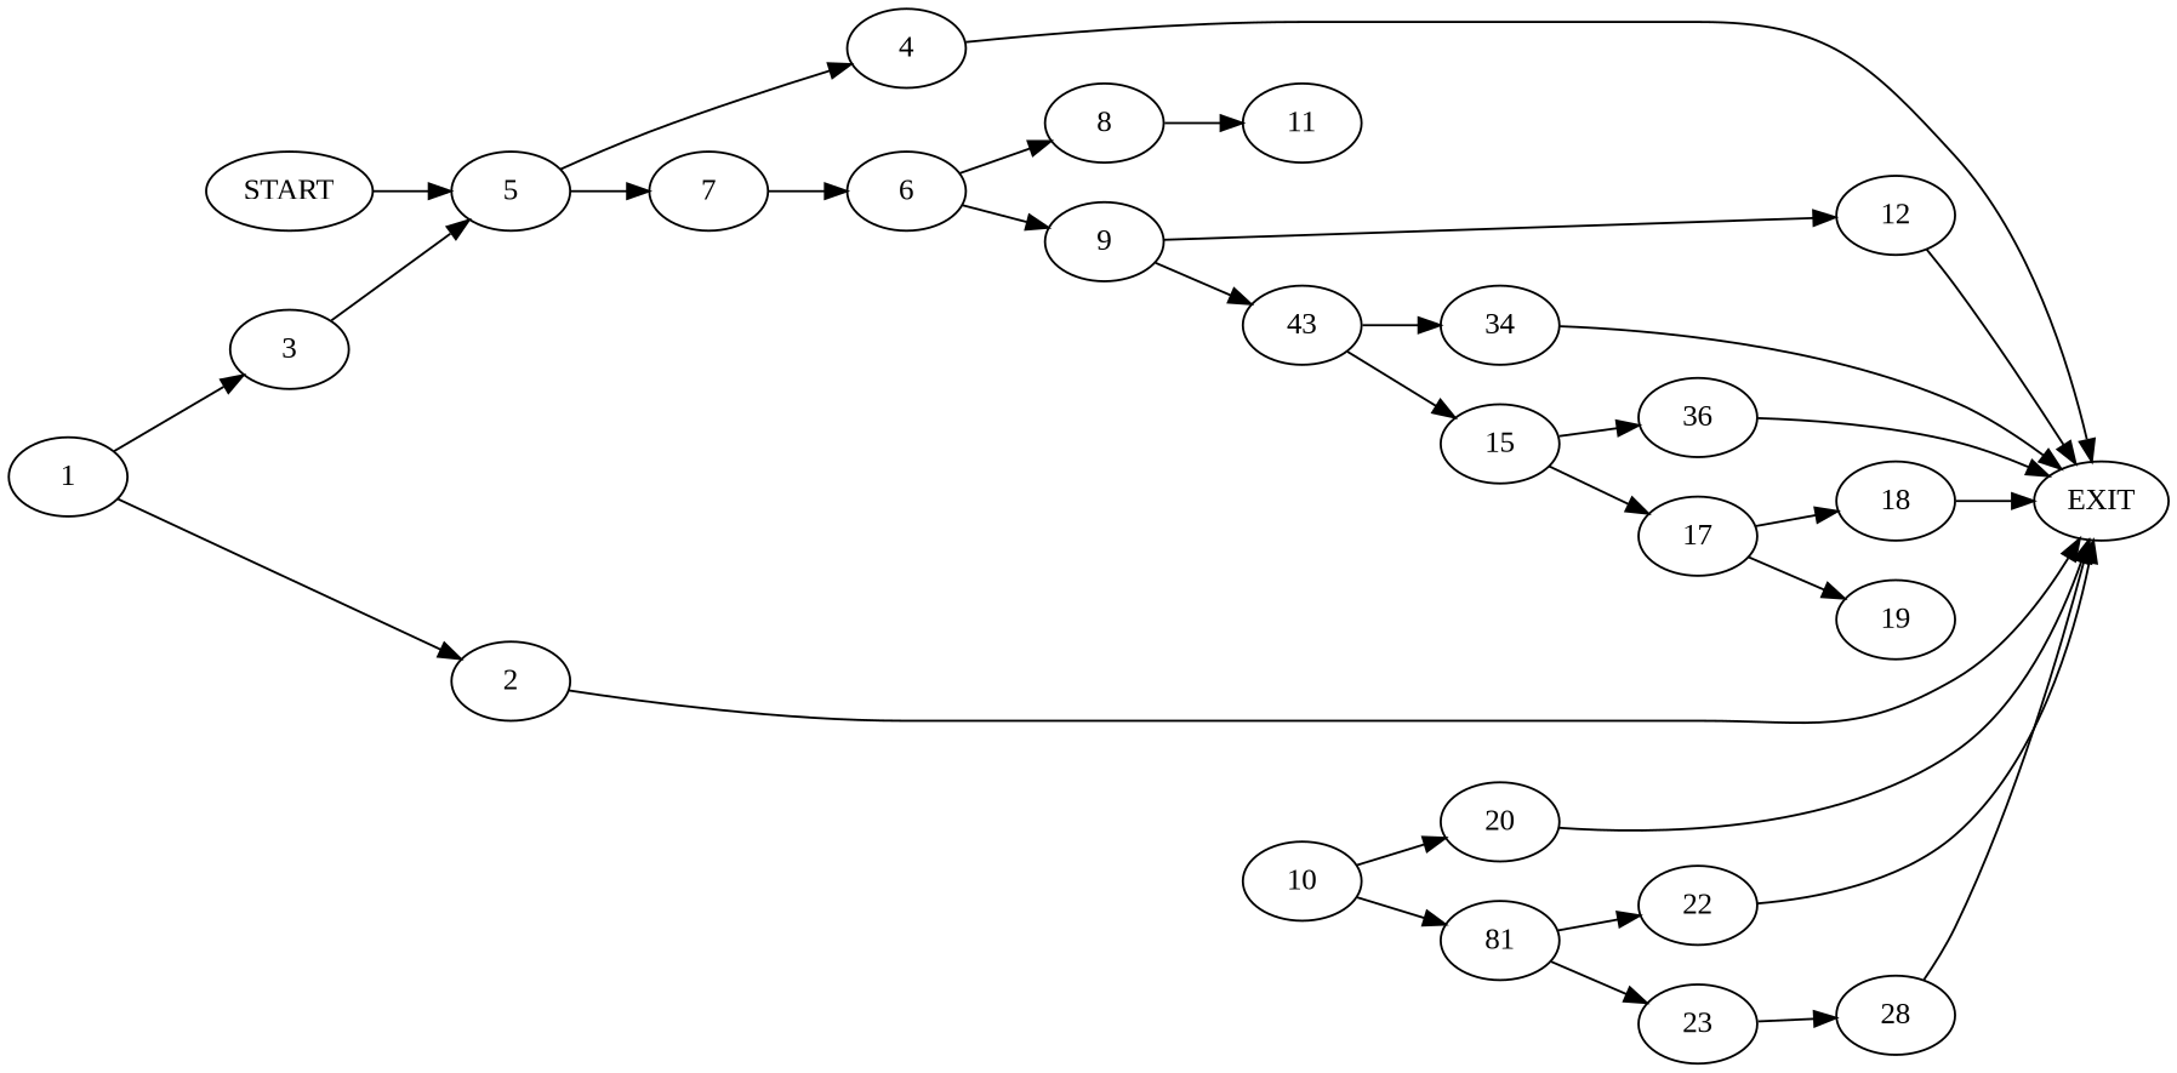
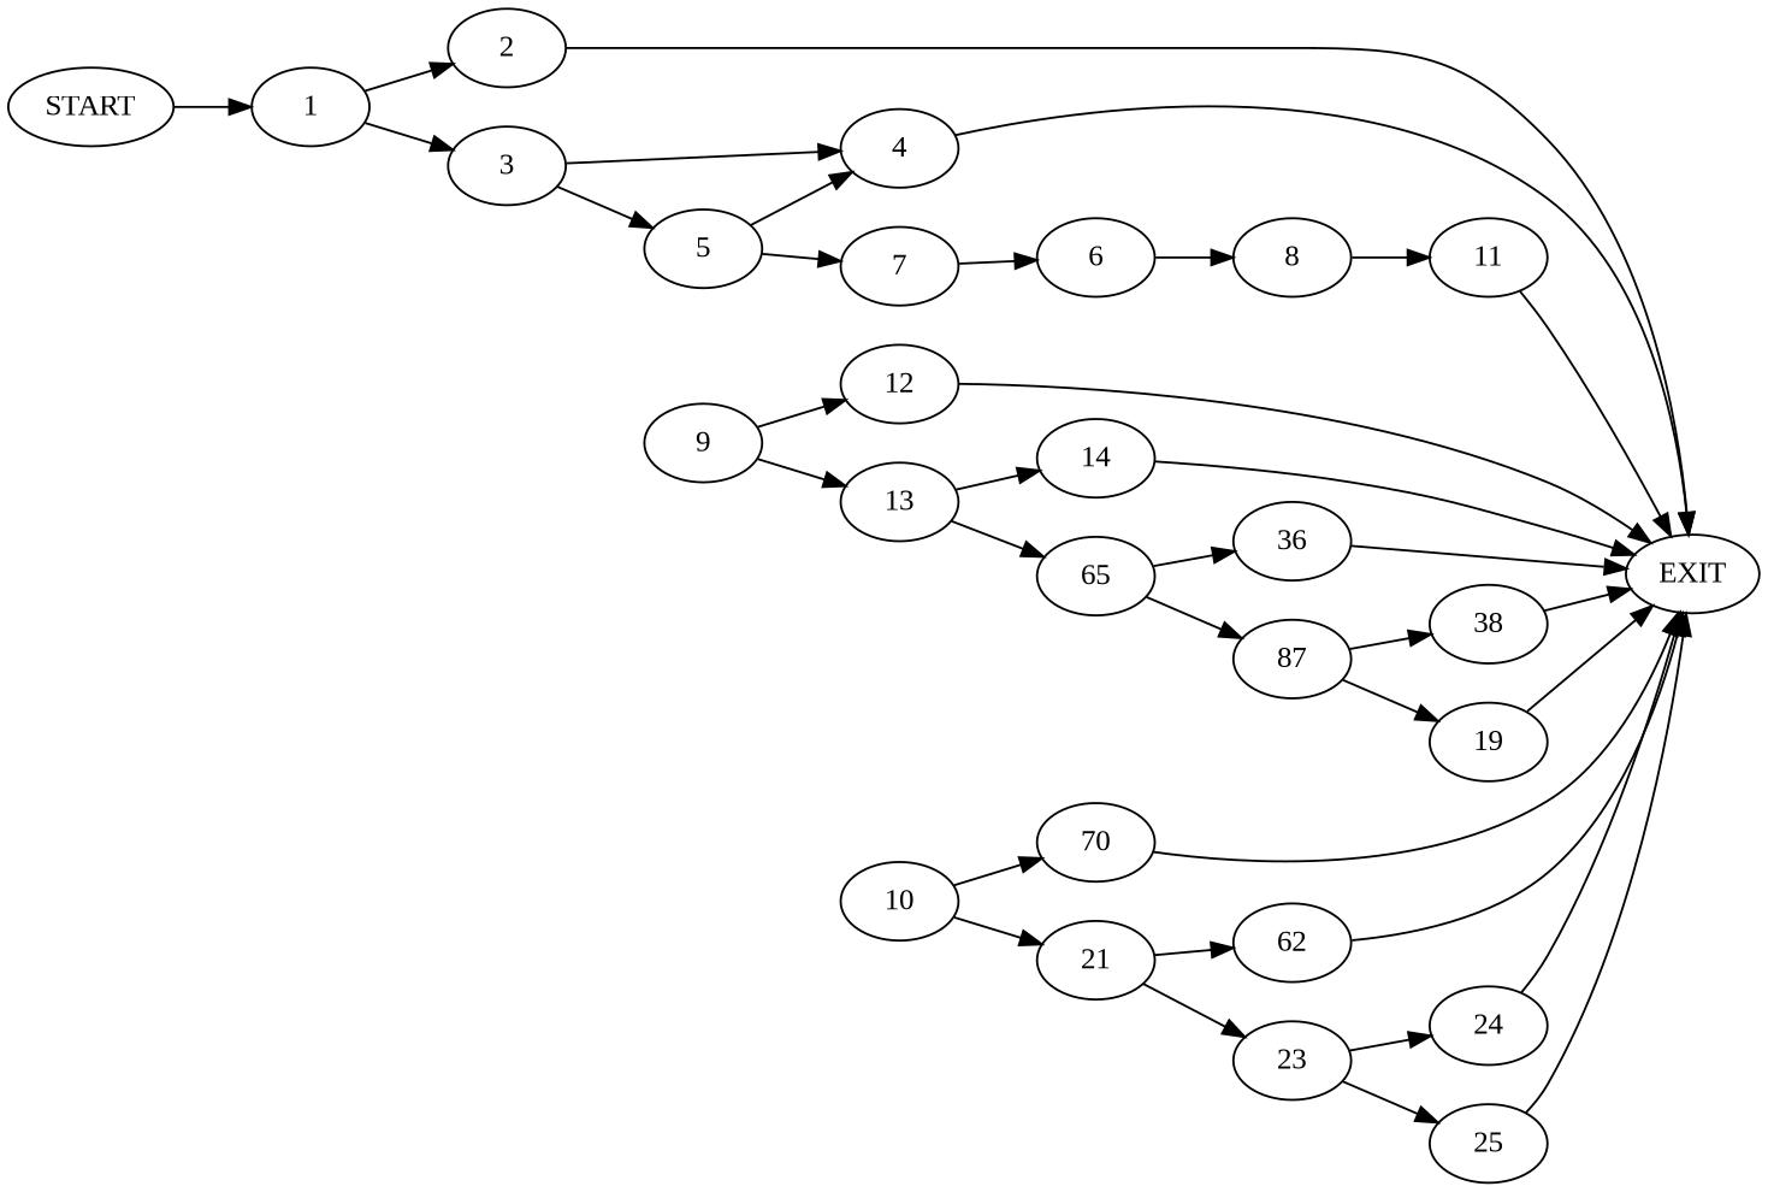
  digraph {
    fontname="Liberation Serif"
    rankdir=LR
    node [fontname="Liberation Serif"]
    edge [fontname="Liberation Serif"]
    n1 [label=START]
    1
    2
    3
    n5 [label=EXIT]
    4
    5
    7
    6
    8
    9
    11
    12
-   13 [label=43]
+   13
    10
-   20
-   21 [label=81]
-   14 [label=34]
-   15
-   22
+   20 [label=70]
+   21
+   14
+   15 [label=65]
+   22 [label=62]
    23
    n22 [label=36]
-   17
-   18
+   17 [label=87]
+   18 [label=38]
    19
-   24 [label=28]
-   n1 -> 5
+   24
+   25
+   n1 -> 1
    1 -> 2
    1 -> 3
    2 -> n5
+   3 -> 4
    3 -> 5
    4 -> n5
    5 -> 4
    5 -> 7
    7 -> 6
    6 -> 8
-   6 -> 9
    8 -> 11
    9 -> 12
    9 -> 13
+   11 -> n5
    12 -> n5
    13 -> 14
    13 -> 15
    10 -> 20
    10 -> 21
    20 -> n5
    21 -> 22
    21 -> 23
    14 -> n5
    15 -> n22
    15 -> 17
    22 -> n5
    23 -> 24
+   23 -> 25
    n22 -> n5
    17 -> 18
    17 -> 19
    18 -> n5
+   19 -> n5
    24 -> n5
+   25 -> n5
  }
